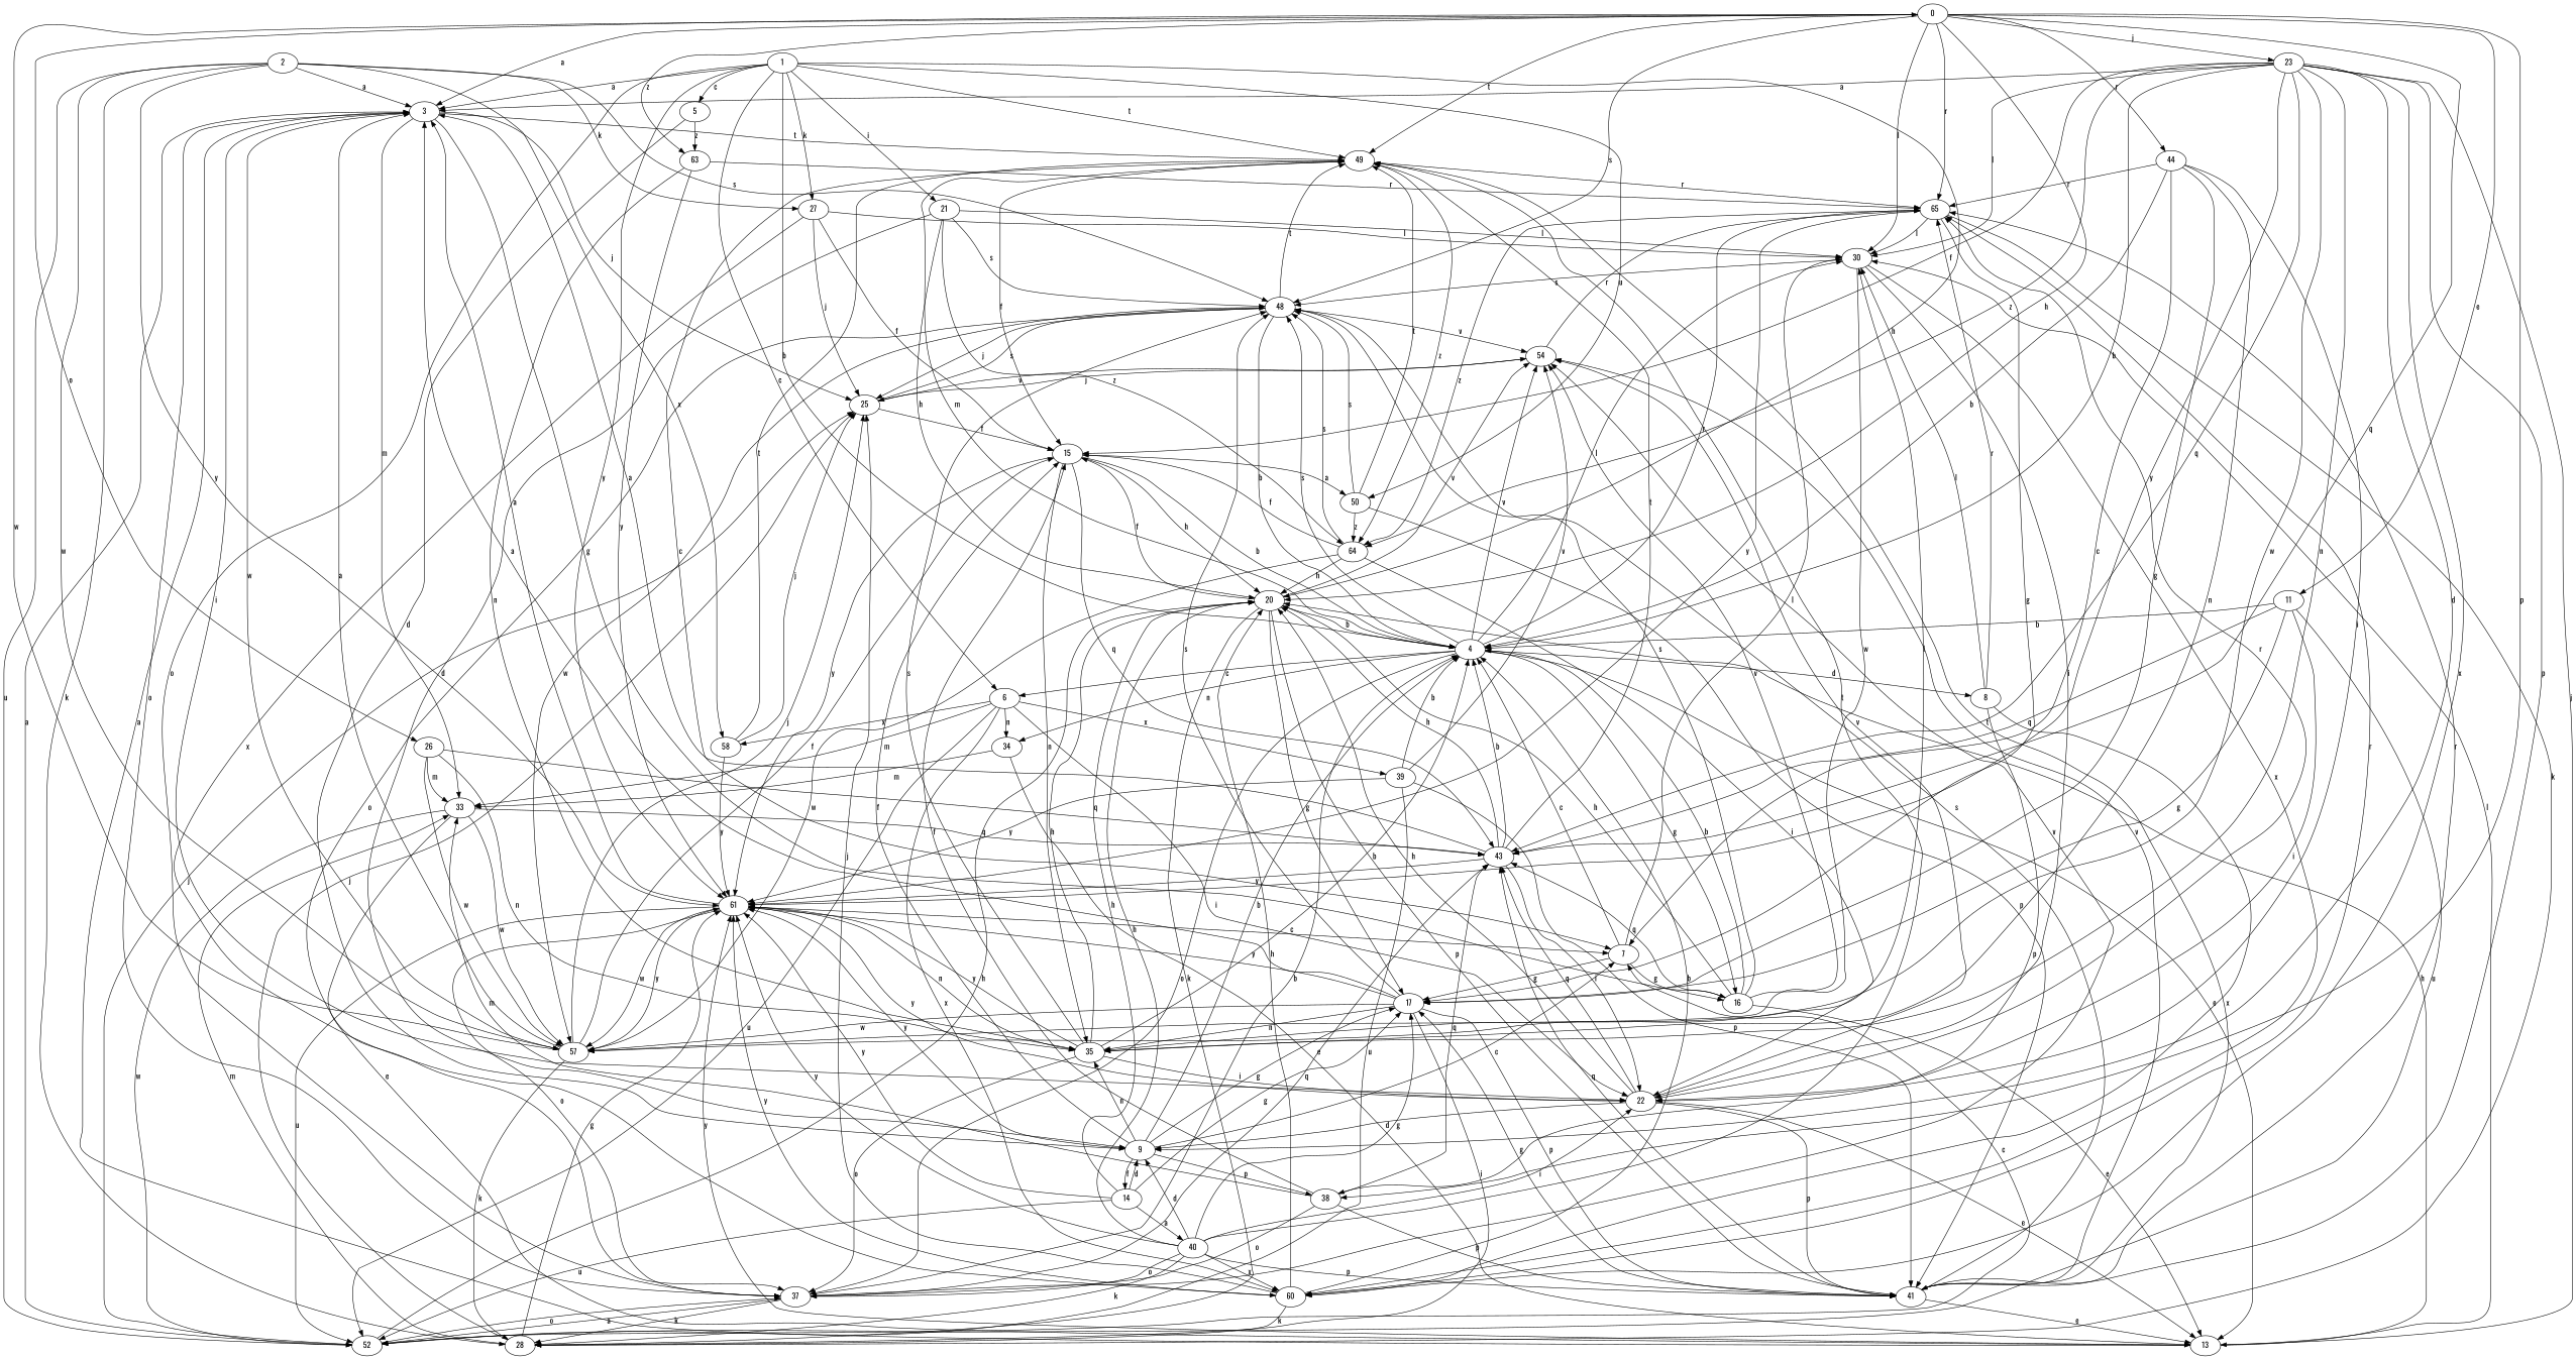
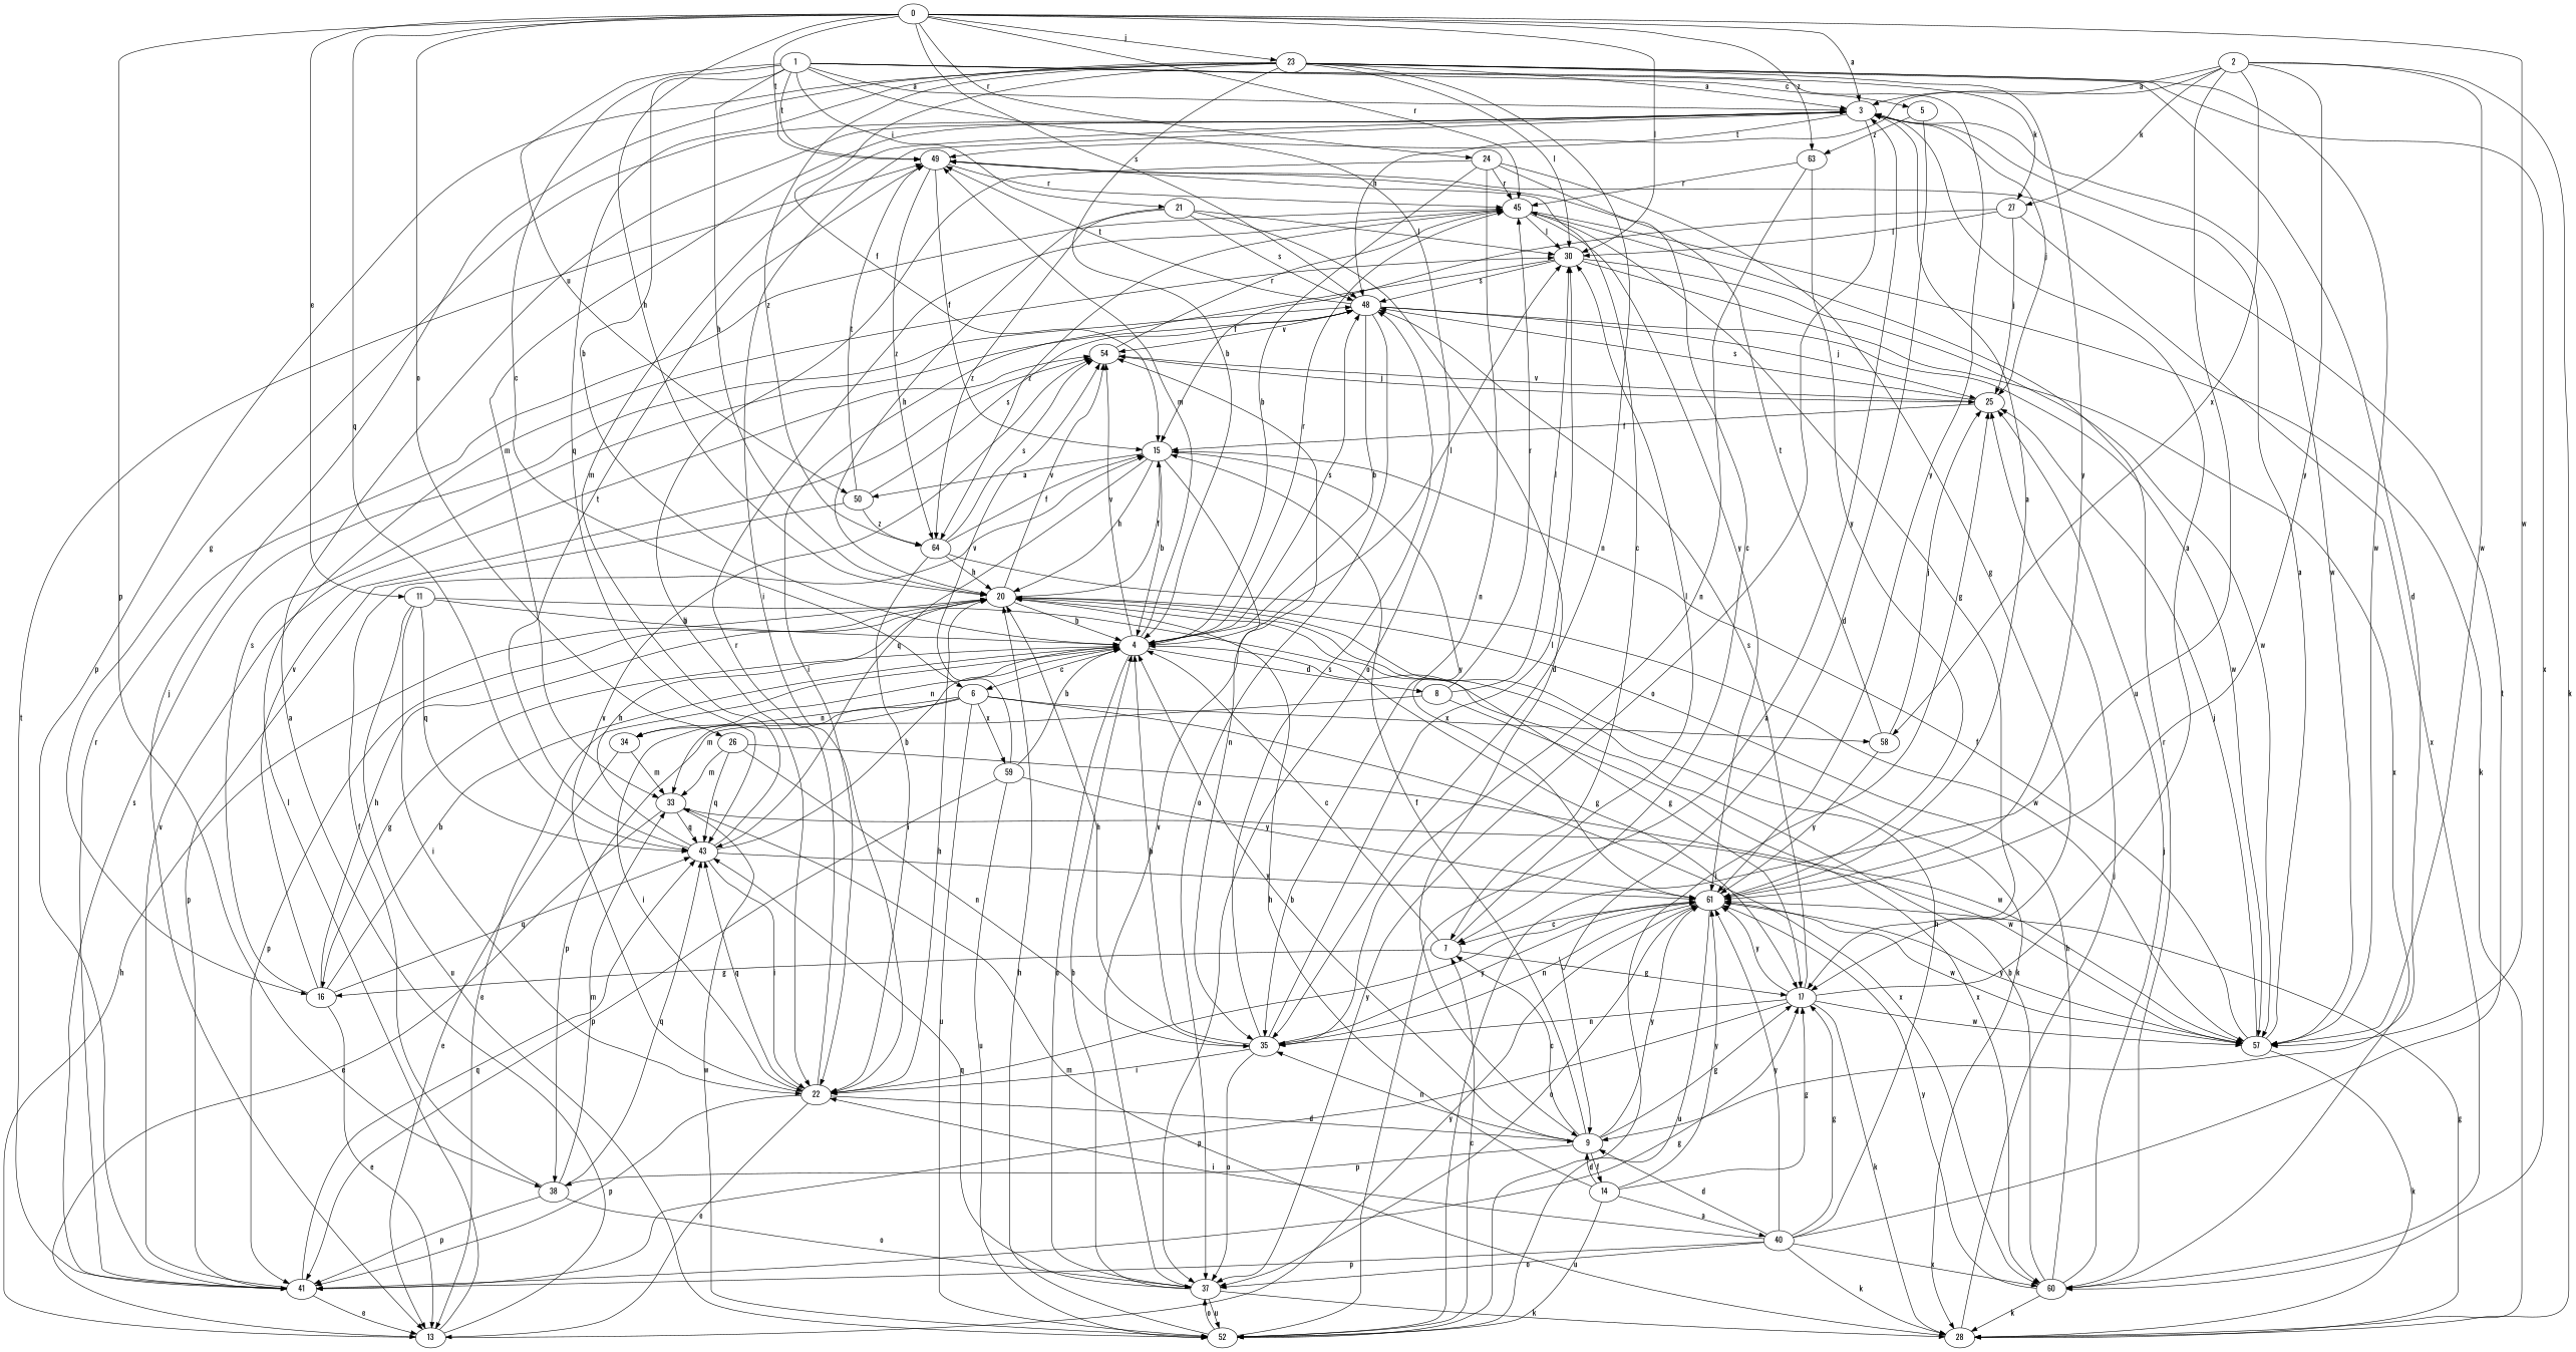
  strict digraph {
    fontname=Oswald
    node [fontname=Oswald]
    edge [fontname=Oswald]
    0
    3
    n3 [label=11]
    20
    23
    30
    n7 [label=26]
    38
    43
-   44
-   45 [label=65]
+   44 [label=24]
+   45
    48
    49
    57
    63
    37
    16
    22
    25
    33
    4
    52
    17
    28
    54
    15
    41
    61
    13
    9
    64
    60
    35
    27
    7
    1
    5
    6
    21
    50
    8
    34
    58
-   59 [label=39]
+   59
    2
    14
    40
    0 -> 3 [label=a]
    0 -> n3 [label=e]
    0 -> 20 [label=h]
    0 -> 23 [label=j]
    0 -> 30 [label=l]
    0 -> n7 [label=o]
    0 -> 38 [label=p]
    0 -> 43 [label=q]
    0 -> 44 [label=r]
    0 -> 45 [label=r]
    0 -> 48 [label=s]
    0 -> 49 [label=t]
-   57 -> 0 [label=w]
+   0 -> 57 [label=w]
    0 -> 63 [label=z]
    3 -> 49 [label=t]
    3 -> 57 [label=w]
    3 -> 37 [label=o]
    3 -> 16 [label=g]
    3 -> 22 [label=i]
    3 -> 25 [label=j]
    3 -> 33 [label=m]
    n3 -> 43 [label=q]
    n3 -> 22 [label=i]
    n3 -> 4 [label=b]
    n3 -> 52 [label=u]
    n3 -> 17 [label=g]
    20 -> 4 [label=b]
    20 -> 17 [label=g]
    20 -> 28 [label=k]
    20 -> 54 [label=v]
    20 -> 15 [label=f]
    20 -> 41 [label=p]
    23 -> 3 [label=a]
    23 -> 30 [label=l]
    23 -> 43 [label=q]
    23 -> 57 [label=w]
    23 -> 4 [label=b]
    23 -> 15 [label=f]
    23 -> 41 [label=p]
    23 -> 61 [label=y]
    23 -> 13 [label=j]
    23 -> 9 [label=d]
    23 -> 64 [label=z]
    23 -> 60 [label=x]
    23 -> 35 [label=n]
    30 -> 48 [label=s]
    30 -> 57 [label=w]
    30 -> 22 [label=i]
    30 -> 60 [label=x]
    n7 -> 43 [label=q]
    n7 -> 57 [label=w]
    n7 -> 33 [label=m]
    n7 -> 35 [label=n]
    38 -> 43 [label=q]
    38 -> 37 [label=o]
    38 -> 33 [label=m]
    38 -> 15 [label=f]
    38 -> 41 [label=p]
-   43 -> 3 [label=a]
+   43 -> 3 [label=m]
    43 -> 20 [label=h]
    43 -> 49 [label=t]
    43 -> 22 [label=i]
    43 -> 4 [label=b]
    43 -> 61 [label=y]
    44 -> 45 [label=r]
    44 -> 22 [label=i]
    44 -> 4 [label=b]
    44 -> 17 [label=g]
    44 -> 35 [label=n]
    44 -> 7 [label=c]
    45 -> 30 [label=l]
    45 -> 17 [label=g]
    45 -> 28 [label=k]
    45 -> 61 [label=y]
    45 -> 64 [label=z]
    48 -> 49 [label=t]
    48 -> 57 [label=w]
    48 -> 37 [label=o]
    48 -> 25 [label=j]
    48 -> 4 [label=b]
    48 -> 54 [label=v]
    49 -> 45 [label=r]
    49 -> 15 [label=f]
    49 -> 64 [label=z]
    49 -> 7 [label=c]
    57 -> 3 [label=a]
    57 -> 25 [label=j]
    57 -> 28 [label=k]
    57 -> 15 [label=f]
    57 -> 61 [label=y]
    63 -> 45 [label=r]
    63 -> 61 [label=y]
    63 -> 35 [label=n]
    37 -> 43 [label=q]
    37 -> 4 [label=b]
-   37 -> 52 [label=a]
+   37 -> 52 [label=u]
    37 -> 28 [label=k]
    37 -> 54 [label=v]
    16 -> 20 [label=h]
    16 -> 43 [label=q]
    16 -> 48 [label=s]
    16 -> 4 [label=b]
    16 -> 54 [label=v]
    16 -> 13 [label=e]
    22 -> 20 [label=h]
    22 -> 43 [label=q]
    22 -> 45 [label=r]
    22 -> 54 [label=v]
    22 -> 41 [label=p]
    22 -> 61 [label=y]
    22 -> 13 [label=e]
    22 -> 9 [label=d]
    25 -> 48 [label=s]
    25 -> 54 [label=v]
    25 -> 15 [label=f]
    33 -> 43 [label=q]
    33 -> 57 [label=w]
    33 -> 52 [label=w]
    33 -> 13 [label=e]
    4 -> 30 [label=l]
    4 -> 45 [label=r]
    4 -> 48 [label=s]
    4 -> 49 [label=m]
    4 -> 37 [label=o]
    4 -> 16 [label=g]
    4 -> 54 [label=v]
    4 -> 13 [label=e]
    4 -> 6 [label=c]
    4 -> 8 [label=d]
    4 -> 34 [label=n]
    52 -> 3 [label=a]
    52 -> 20 [label=h]
    52 -> 37 [label=o]
    52 -> 25 [label=j]
    52 -> 7 [label=c]
    17 -> 3 [label=a]
    17 -> 48 [label=s]
    17 -> 57 [label=w]
-   17 -> 28 [label=i]
+   17 -> 28 [label=k]
    17 -> 41 [label=p]
    17 -> 61 [label=y]
    17 -> 35 [label=n]
    28 -> 25 [label=j]
    28 -> 33 [label=m]
    28 -> 61 [label=g]
    54 -> 45 [label=r]
    54 -> 25 [label=j]
    15 -> 20 [label=h]
    15 -> 43 [label=q]
    15 -> 4 [label=b]
    15 -> 61 [label=y]
    15 -> 35 [label=n]
    15 -> 50 [label=a]
    41 -> 43 [label=q]
    41 -> 45 [label=r]
    41 -> 48 [label=s]
    41 -> 49 [label=t]
    41 -> 17 [label=g]
    41 -> 54 [label=v]
    41 -> 13 [label=e]
    61 -> 3 [label=a]
    61 -> 57 [label=w]
    61 -> 37 [label=o]
    61 -> 52 [label=u]
    61 -> 35 [label=n]
    61 -> 7 [label=c]
    13 -> 3 [label=a]
    13 -> 20 [label=h]
    13 -> 30 [label=l]
    13 -> 61 [label=y]
    9 -> 38 [label=p]
    9 -> 4 [label=b]
    9 -> 17 [label=g]
    9 -> 15 [label=f]
    9 -> 61 [label=y]
    9 -> 35 [label=n]
    9 -> 7 [label=c]
    9 -> 14 [label=f]
    64 -> 20 [label=h]
-   64 -> 48 [label=s]
+   64 -> 54 [label=s]
    64 -> 57 [label=w]
    64 -> 22 [label=i]
    64 -> 15 [label=f]
    60 -> 20 [label=h]
    60 -> 45 [label=r]
    60 -> 25 [label=j]
    60 -> 4 [label=b]
    60 -> 28 [label=k]
    60 -> 61 [label=y]
    35 -> 20 [label=h]
    35 -> 30 [label=l]
    35 -> 48 [label=s]
    35 -> 37 [label=o]
    35 -> 22 [label=i]
    35 -> 4 [label=b]
    35 -> 61 [label=y]
    27 -> 30 [label=l]
    27 -> 25 [label=j]
    27 -> 15 [label=f]
    27 -> 60 [label=x]
    7 -> 30 [label=l]
    7 -> 16 [label=g]
    7 -> 4 [label=c]
    7 -> 17 [label=g]
    1 -> 3 [label=a]
    1 -> 20 [label=h]
    1 -> 49 [label=t]
    1 -> 37 [label=o]
    1 -> 4 [label=b]
    1 -> 61 [label=y]
    1 -> 27 [label=k]
    1 -> 5 [label=c]
    1 -> 6 [label=c]
    1 -> 21 [label=i]
    1 -> 50 [label=u]
    5 -> 63 [label=z]
    5 -> 9 [label=d]
    6 -> 22 [label=i]
    6 -> 33 [label=m]
    6 -> 52 [label=u]
    6 -> 60 [label=x]
    6 -> 34 [label=n]
    6 -> 58 [label=x]
    6 -> 59 [label=x]
    21 -> 20 [label=h]
    21 -> 30 [label=l]
    21 -> 48 [label=s]
    21 -> 9 [label=d]
    21 -> 64 [label=z]
    50 -> 48 [label=s]
    50 -> 49 [label=t]
    50 -> 41 [label=p]
    50 -> 64 [label=z]
    8 -> 30 [label=l]
    8 -> 38 [label=p]
    8 -> 45 [label=r]
    8 -> 60 [label=x]
    34 -> 33 [label=m]
    34 -> 13 [label=e]
    58 -> 49 [label=t]
    58 -> 25 [label=j]
    58 -> 61 [label=y]
    59 -> 4 [label=b]
    59 -> 52 [label=u]
    59 -> 54 [label=v]
    59 -> 41 [label=p]
    59 -> 61 [label=y]
    2 -> 3 [label=a]
-   2 -> 48 [label=s]
+   2 -> 48 [label=h]
    2 -> 57 [label=w]
    2 -> 52 [label=u]
    2 -> 28 [label=k]
    2 -> 61 [label=y]
    2 -> 27 [label=k]
    2 -> 58 [label=x]
    14 -> 20 [label=h]
    14 -> 52 [label=u]
    14 -> 17 [label=g]
    14 -> 61 [label=y]
    14 -> 9 [label=d]
    14 -> 40 [label=a]
    40 -> 20 [label=h]
    40 -> 49 [label=t]
    40 -> 37 [label=o]
    40 -> 22 [label=i]
    40 -> 17 [label=g]
    40 -> 28 [label=k]
    40 -> 41 [label=p]
    40 -> 61 [label=y]
    40 -> 9 [label=d]
    40 -> 60 [label=x]
  }
